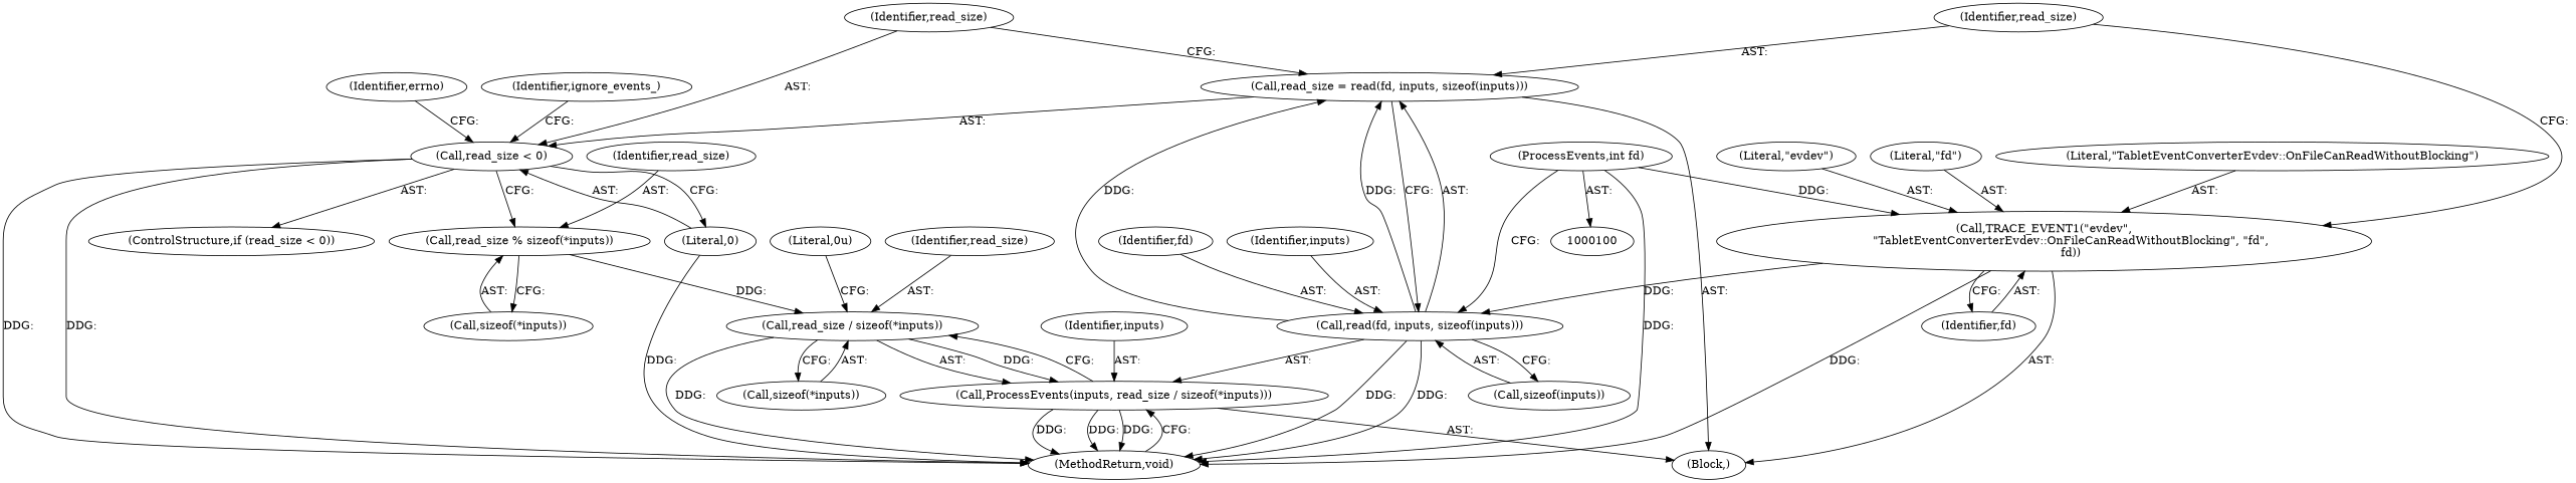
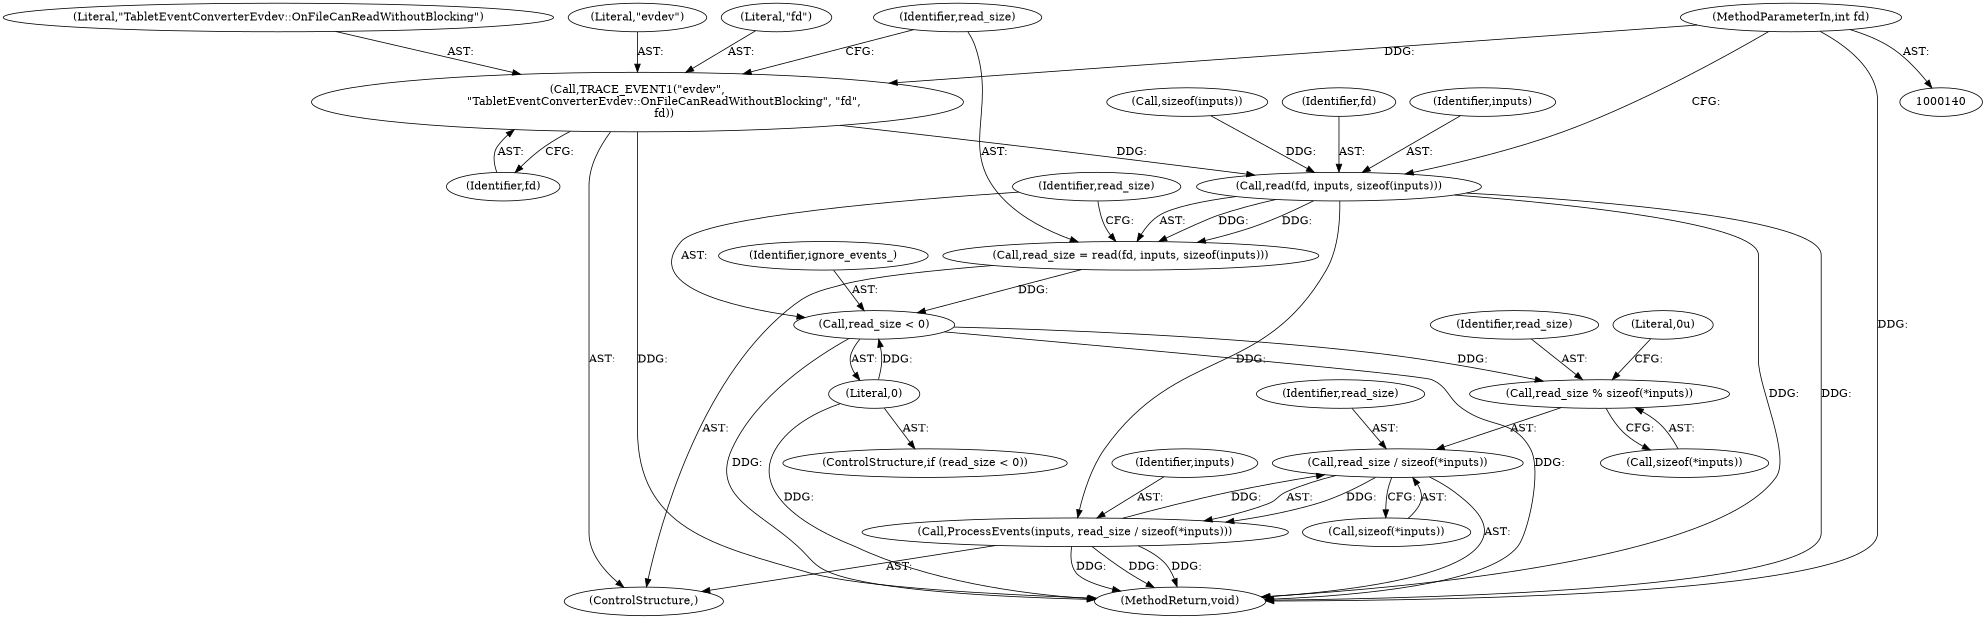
  digraph {
    n1 [label="(Call,read_size / sizeof(*inputs))"]
    n2 [label="(Call,ProcessEvents(inputs, read_size / sizeof(*inputs)))"]
    n3 [label="(Call,sizeof(*inputs))"]
    n4 [label="(MethodReturn,void)"]
-   n5 [label="(Block,)"]
+   n5 [label="(ControlStructure,)"]
    n6 [label="(Call,read_size % sizeof(*inputs))"]
    n7 [label="(Call,sizeof(*inputs))"]
    n8 [label="(Call,read_size < 0)"]
    n9 [label="(ControlStructure,if (read_size < 0))"]
    n10 [label="(Literal,0)"]
    n11 [label="(Call,read_size = read(fd, inputs, sizeof(inputs)))"]
    n12 [label="(Call,read(fd, inputs, sizeof(inputs)))"]
    n13 [label="(Call,sizeof(inputs))"]
    n14 [label="(Call,TRACE_EVENT1(\"evdev\",\n               \"TabletEventConverterEvdev::OnFileCanReadWithoutBlocking\", \"fd\",\n               fd))"]
    n15 [label="(Identifier,fd)"]
-   n16 [label="(ProcessEvents,int fd)"]
-   1000100
+   n16 [label="(MethodParameterIn,int fd)"]
+   1000100 [label=1000140]
    n18 [label="(Literal,\"evdev\")"]
    n19 [label="(Identifier,read_size)"]
    n20 [label="(Identifier,fd)"]
    n21 [label="(Identifier,read_size)"]
    n22 [label="(Identifier,read_size)"]
    n23 [label="(Identifier,read_size)"]
-   n24 [label="(Identifier,errno)"]
    n25 [label="(Literal,\"fd\")"]
    n26 [label="(Identifier,inputs)"]
    n27 [label="(Literal,0u)"]
    n28 [label="(Identifier,inputs)"]
    n29 [label="(Literal,\"TabletEventConverterEvdev::OnFileCanReadWithoutBlocking\")"]
    n30 [label="(Identifier,ignore_events_)"]
    n1 -> n2 [label="AST: "]
    n1 -> n2 [label="DDG: "]
    n1 -> n3 [label="CFG: "]
-   n1 -> n4 [label="DDG: "]
-   n2 -> n1 [label="CFG: "]
+   n1 -> n4 [label="AST: "]
+   n2 -> n1 [label="DDG: "]
    n2 -> n4 [label="DDG: "]
    n2 -> n4 [label="DDG: "]
    n2 -> n4 [label="DDG: "]
    n2 -> n5 [label="AST: "]
    n3 -> n1 [label="AST: "]
-   n4 -> n2 [label="CFG: "]
-   n6 -> n1 [label="DDG: "]
+   n6 -> n1 [label="AST: "]
    n6 -> n7 [label="CFG: "]
    n7 -> n6 [label="AST: "]
    n8 -> n4 [label="DDG: "]
    n8 -> n4 [label="DDG: "]
-   n8 -> n6 [label="CFG: "]
-   n8 -> n9 [label="AST: "]
-   n8 -> n10 [label="CFG: "]
+   n8 -> n6 [label="DDG: "]
+   n10 -> n9 [label="AST: "]
+   n8 -> n10 [label="AST: "]
    n10 -> n4 [label="DDG: "]
-   n10 -> n8 [label="AST: "]
+   n10 -> n8 [label="DDG: "]
    n11 -> n5 [label="AST: "]
-   n11 -> n8 [label="AST: "]
-   n11 -> n12 [label="CFG: "]
-   n12 -> n2 [label="AST: "]
+   n11 -> n8 [label="DDG: "]
+   n12 -> n2 [label="DDG: "]
    n12 -> n4 [label="DDG: "]
    n12 -> n4 [label="DDG: "]
    n12 -> n11 [label="AST: "]
    n12 -> n11 [label="DDG: "]
    n12 -> n11 [label="DDG: "]
-   n12 -> n13 [label="CFG: "]
-   n13 -> n12 [label="AST: "]
+   n13 -> n12 [label="DDG: "]
    n14 -> n4 [label="DDG: "]
    n14 -> n5 [label="AST: "]
    n14 -> n12 [label="DDG: "]
    n14 -> n15 [label="CFG: "]
    n15 -> n14 [label="AST: "]
    n16 -> n4 [label="DDG: "]
    n16 -> n12 [label="CFG: "]
    n16 -> n14 [label="DDG: "]
    n16 -> 1000100 [label="AST: "]
    n18 -> n14 [label="AST: "]
    n19 -> n11 [label="AST: "]
    n19 -> n14 [label="CFG: "]
    n20 -> n12 [label="AST: "]
    n21 -> n1 [label="AST: "]
    n22 -> n8 [label="AST: "]
    n22 -> n11 [label="CFG: "]
    n23 -> n6 [label="AST: "]
-   n24 -> n8 [label="CFG: "]
    n25 -> n14 [label="AST: "]
    n26 -> n2 [label="AST: "]
-   n27 -> n1 [label="CFG: "]
+   n27 -> n6 [label="CFG: "]
    n28 -> n12 [label="AST: "]
    n29 -> n14 [label="AST: "]
-   n30 -> n8 [label="CFG: "]
+   n30 -> n8 [label="AST: "]
  }
